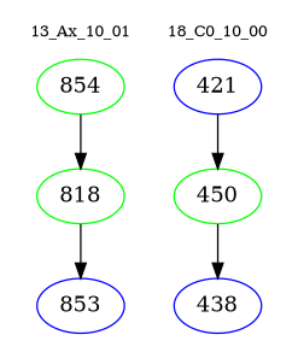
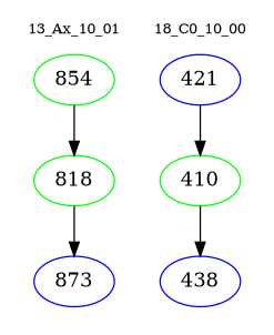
  digraph {
    node [color=green]
    edge [color=black]
    n1 [label=854]
    n2 [label=818]
-   n3 [color=blue label=853]
+   n3 [color=blue label=873]
    n4 [color=blue label=421]
-   n5 [label=450]
+   n5 [label=410]
    n6 [color=blue label=438]
    subgraph cluster_1 {
      color=white
      fontsize=10
      label="13_Ax_10_01"
      n1
      n2
      n3
    }
    subgraph cluster_2 {
      color=white
      fontsize=10
      label="18_C0_10_00"
      n4
      n5
      n6
    }
    n1 -> n2
    n2 -> n3
    n4 -> n5
    n5 -> n6
  }
